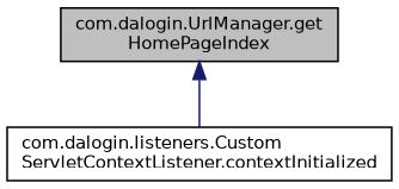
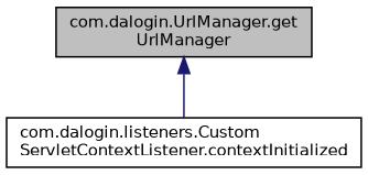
  digraph {
    rankdir=TB
    node [color=black fontname=Helvetica fontsize=10 shape=record style=filled]
-   n1 [fillcolor=grey75 fontcolor=black height=0.2 label="com.dalogin.UrlManager.get\lHomePageIndex" width=0.4]
+   n1 [fillcolor=grey75 fontcolor=black height=0.2 label="com.dalogin.UrlManager.get\lUrlManager" width=0.4]
    n2 [fillcolor=white height=0.2 label="com.dalogin.listeners.Custom\lServletContextListener.contextInitialized" width=0.4]
    n1 -> n2 [color=midnightblue dir=back fontname=Helvetica fontsize=10 labelfontname=Helvetica labelfontsize=10 style=solid]
  }
